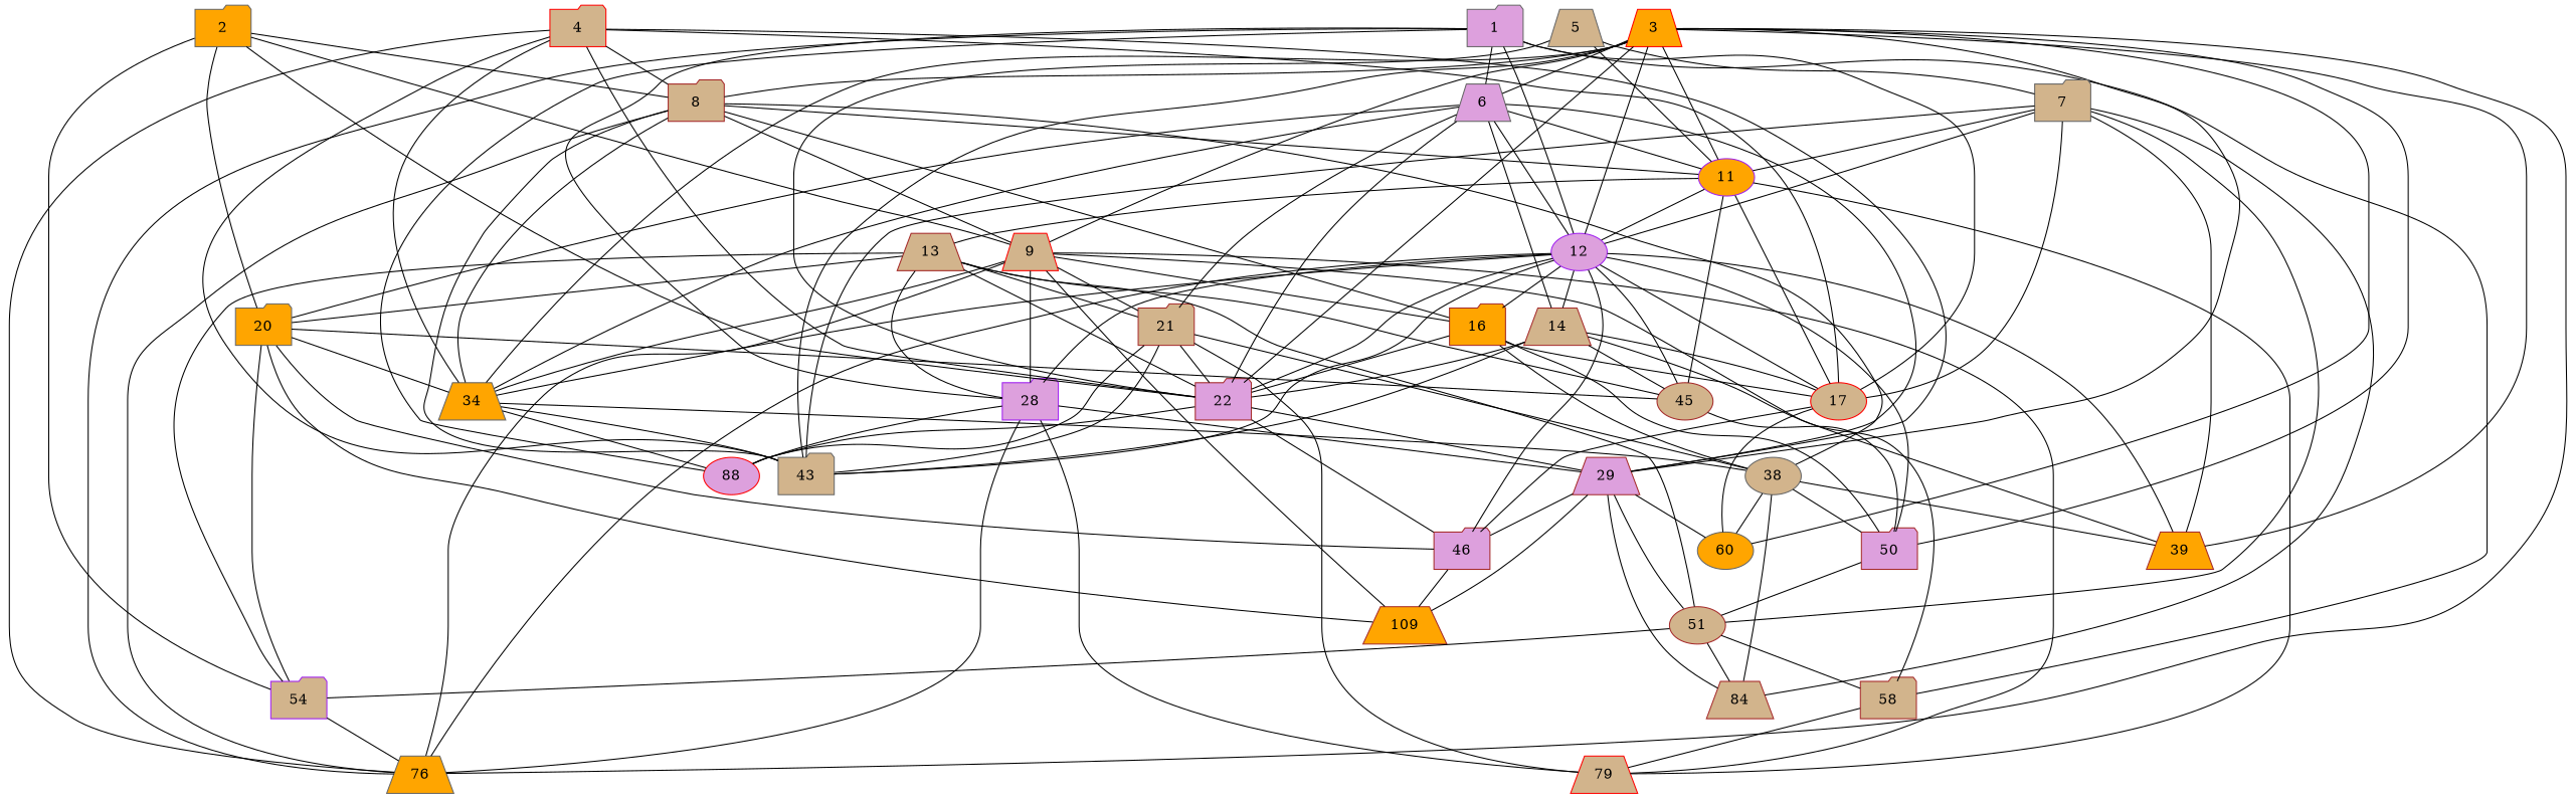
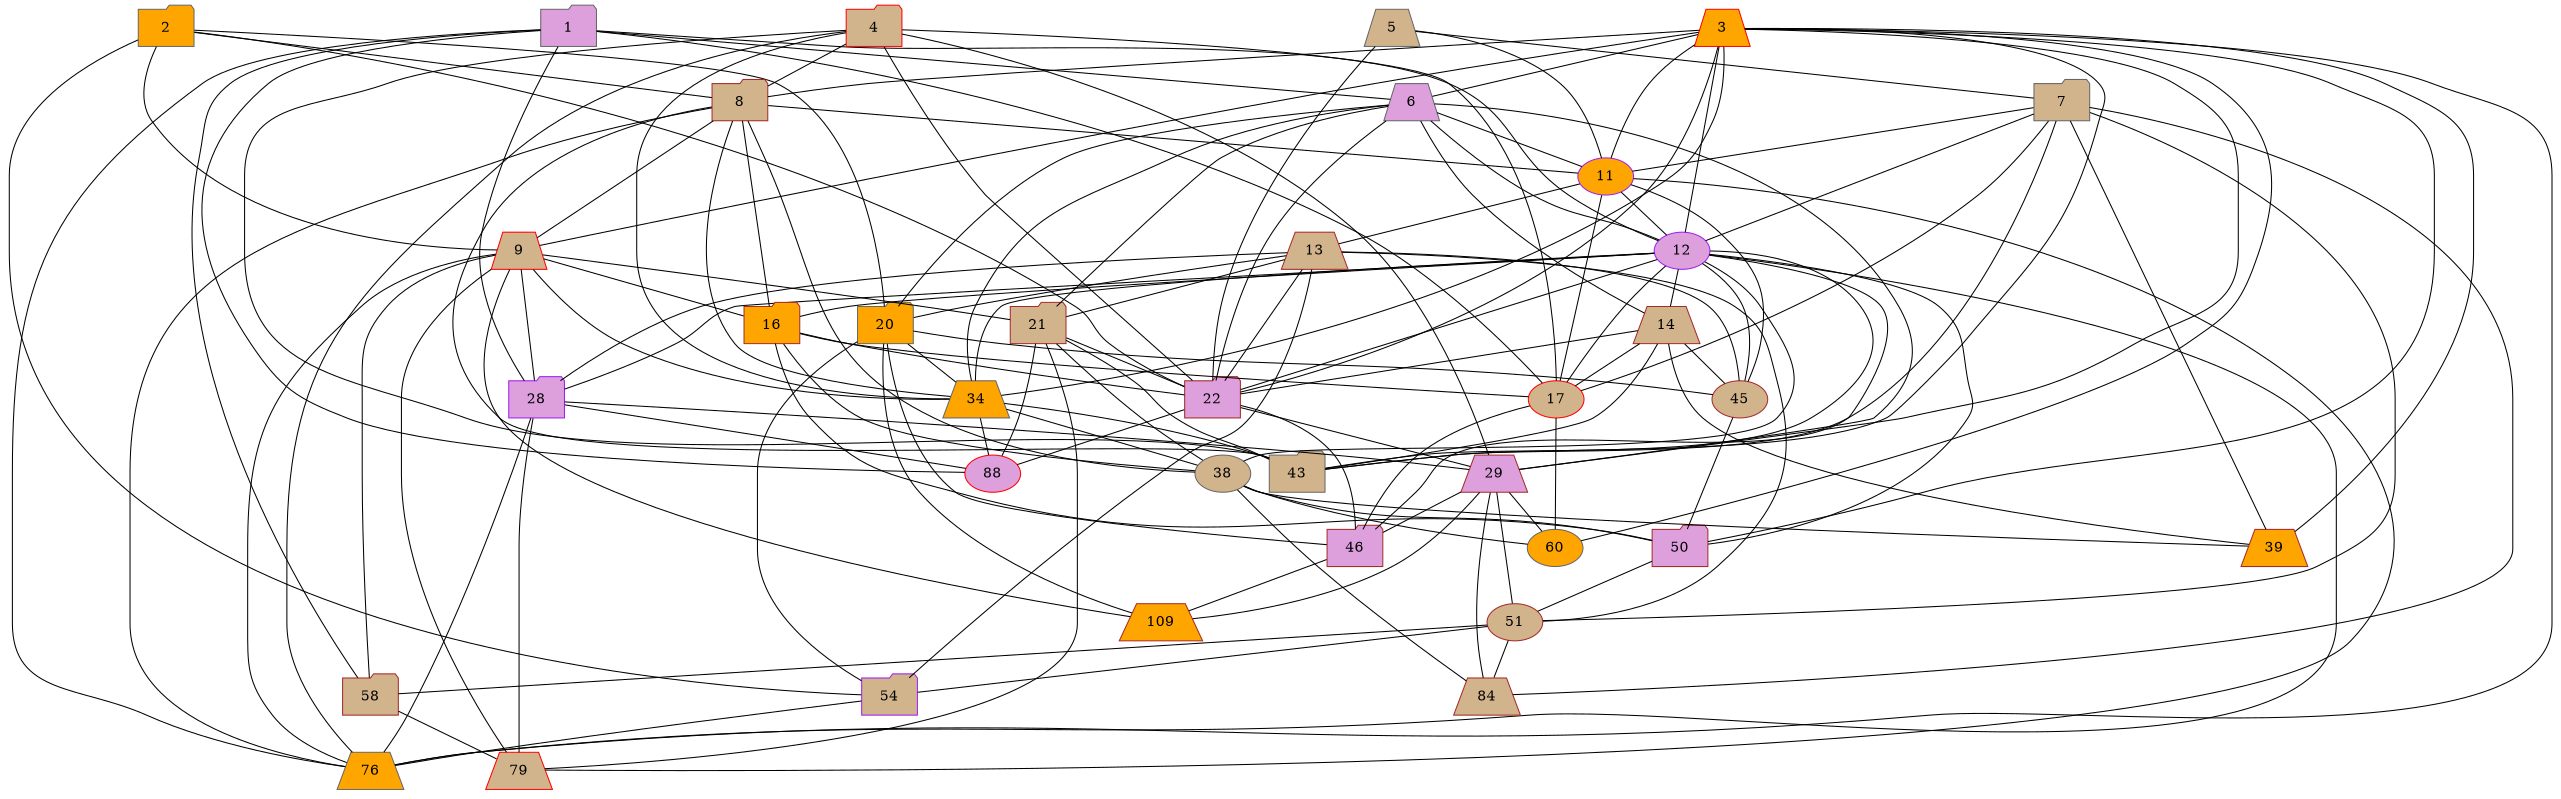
  graph {
    node [color=brown fillcolor=tan shape=folder style=filled]
    1 [color=gray40 fillcolor=plum super="+35+70"]
    6 [color=gray40 fillcolor=plum shape=trapezium super="+96+30+31"]
    12 [color=purple fillcolor=plum shape=ellipse super="+112+75+52"]
    17 [color=red shape=ellipse super="+33+103+106"]
    28 [color=purple fillcolor=plum super="+102+93+61"]
    58
    76 [color=gray40 fillcolor=orange shape=trapezium super="+114+78"]
    88 [color=red fillcolor=plum shape=ellipse super="+92"]
    20 [color=gray40 fillcolor=orange super="+67+117"]
    21 [super="+108+104+91"]
    22 [fillcolor=plum super="+23+37+26"]
    11 [color=purple fillcolor=orange shape=ellipse super="+15+59"]
    29 [fillcolor=plum shape=trapezium super="+53+111+49"]
    34 [color=gray40 fillcolor=orange shape=trapezium super="+86+66"]
    14 [shape=trapezium super="+27+40"]
    39 [fillcolor=orange shape=trapezium super="+97"]
    43 [color=gray40 super="+120+118"]
    50 [fillcolor=plum super="+64"]
    16 [fillcolor=orange super="+71+42"]
    45 [shape=ellipse super="+85"]
    46 [fillcolor=plum super="+69"]
    60 [color=gray40 fillcolor=orange shape=ellipse super="+89"]
    79 [color=red shape=trapezium super="+107"]
    2 [color=gray40 fillcolor=orange super="+63"]
    8 [super="+83"]
    9 [color=red shape=trapezium super="+24"]
    54 [color=purple super="+57"]
    38 [color=gray40 shape=ellipse super="+62+41+87"]
    109 [fillcolor=orange shape=trapezium]
    3 [color=red fillcolor=orange shape=trapezium super="+81+10+19"]
    13 [shape=trapezium super="+56+32"]
    51 [shape=ellipse super="+116+82+80"]
    84 [shape=trapezium]
    4 [color=red super="+99+65"]
    7 [color=gray40 super="+25+47"]
    5 [color=gray40 shape=trapezium]
    1 -- 6
    1 -- 12 [weight=2]
    1 -- 17
    1 -- 28
    1 -- 58
    1 -- 76
    1 -- 88
    6 -- 12
    6 -- 20
    6 -- 21
    6 -- 22
    6 -- 11
    6 -- 29
    6 -- 34
    6 -- 14
    12 -- 17
    12 -- 28
    12 -- 76
    12 -- 22
    12 -- 34
    12 -- 14
-   12 -- 39
+   12 -- 38
    12 -- 43
    12 -- 50
    12 -- 16
    12 -- 45
    12 -- 46
    17 -- 46
    17 -- 60 [weight=2]
    28 -- 76
    28 -- 88 [weight=2]
    28 -- 29
    28 -- 79 [weight=2]
    58 -- 79
    20 -- 34
    20 -- 45
    20 -- 46
    20 -- 54
    20 -- 109
    21 -- 88
    21 -- 22
    21 -- 43
    21 -- 79
    21 -- 38
    22 -- 88
    22 -- 29
    22 -- 46
    11 -- 12
    11 -- 17
    11 -- 45
    11 -- 79
    11 -- 13
    29 -- 46
    29 -- 60
    29 -- 109
    29 -- 51
    29 -- 84
    34 -- 88
    34 -- 43
    34 -- 38
    14 -- 17
    14 -- 22 [weight=2]
    14 -- 39
    14 -- 43
    14 -- 45
    50 -- 51
    16 -- 17
    16 -- 22
    16 -- 50
    16 -- 38 [weight=2]
    45 -- 50
    46 -- 109
    2 -- 20
    2 -- 22
    2 -- 8
    2 -- 9
    2 -- 54
    8 -- 76
    8 -- 11
    8 -- 34
    8 -- 43
    8 -- 16
    8 -- 9
    8 -- 38
    9 -- 28 [weight=3]
    9 -- 58
    9 -- 76
    9 -- 21
    9 -- 34
    9 -- 16
    9 -- 79
    9 -- 109
    54 -- 76
    38 -- 39
    38 -- 50
    38 -- 60 [weight=2]
    38 -- 84
    3 -- 6 [weight=3]
    3 -- 12
    3 -- 76
    3 -- 22
    3 -- 11
    3 -- 29
    3 -- 34
    3 -- 39 [weight=2]
    3 -- 43
    3 -- 50
    3 -- 60
    3 -- 8
    3 -- 9
    13 -- 28
    13 -- 20
    13 -- 21
    13 -- 22
    13 -- 45
    13 -- 54
    13 -- 51
    51 -- 58
    51 -- 54 [weight=2]
    51 -- 84
    4 -- 17
    4 -- 76
    4 -- 22 [weight=2]
    4 -- 29
    4 -- 34
    4 -- 43
    4 -- 8
    7 -- 12
    7 -- 17
    7 -- 11
    7 -- 39
    7 -- 43
    7 -- 51
    7 -- 84
    5 -- 22 [weight=2]
    5 -- 11
    5 -- 7
  }
